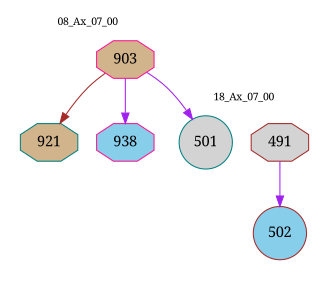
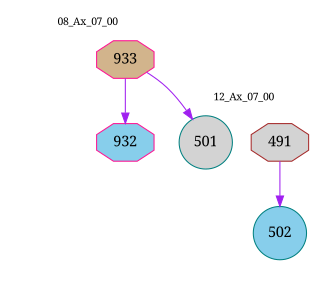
  digraph {
    fontname="Noto Serif"
    node [color=deeppink fillcolor=tan fontname="Noto Serif" shape=octagon style=filled]
    edge [color=purple fontname="Noto Serif"]
-   n1 [label=903]
-   n2 [color=teal label=921]
-   n3 [fillcolor=skyblue label=938]
+   n1 [label=933]
+   n3 [fillcolor=skyblue label=932]
    n4 [color=brown fillcolor=lightgrey label=491]
-   n5 [color=brown fillcolor=skyblue label=502 shape=circle]
+   n5 [color=teal fillcolor=skyblue label=502 shape=circle]
    n6 [color=teal fillcolor=lightgrey label=501 shape=circle]
    subgraph cluster_1 {
      color=white
      fontsize=10
      label="08_Ax_07_00"
      n1
-     n2
      n3
    }
    subgraph cluster_2 {
      color=white
      fontsize=10
-     label="18_Ax_07_00"
+     label="12_Ax_07_00"
      n4
      n5
      n6
    }
-   n1 -> n2 [color=brown]
    n1 -> n3
    n1 -> n6
    n4 -> n5
  }
